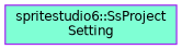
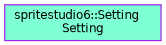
  digraph {
    rankdir=LR
-   n1 [color=purple fillcolor=aquamarine fontname=Helvetica fontsize=10 height=0.2 label="spritestudio6::SsProject\lSetting" shape=box style=filled width=0.4]
+   n1 [color=purple fillcolor=aquamarine fontname=Helvetica fontsize=10 height=0.2 label="spritestudio6::Setting\lSetting" shape=box style=filled width=0.4]
  }
